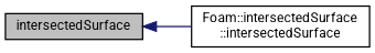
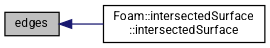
  digraph {
    rankdir=LR
    fontname=Roboto
    node [color=black fontname=Roboto fontsize=10 shape=record]
-   n1 [fillcolor=grey75 fontcolor=black height=0.2 label=intersectedSurface style=filled width=0.4]
+   n1 [fillcolor=grey75 fontcolor=black height=0.2 label=edges style=filled width=0.4]
    n2 [height=0.2 label="Foam::intersectedSurface\l::intersectedSurface" width=0.4]
    n1 -> n2 [color=midnightblue dir=back fontname=Roboto fontsize=10 labelfontname=FreeSans labelfontsize=10 style=solid]
  }
